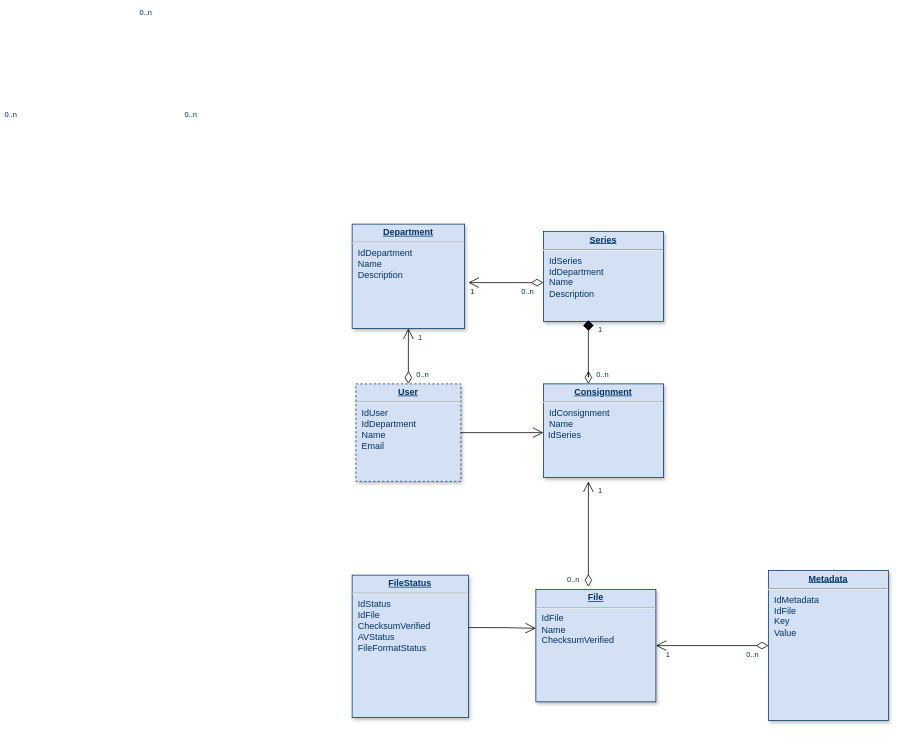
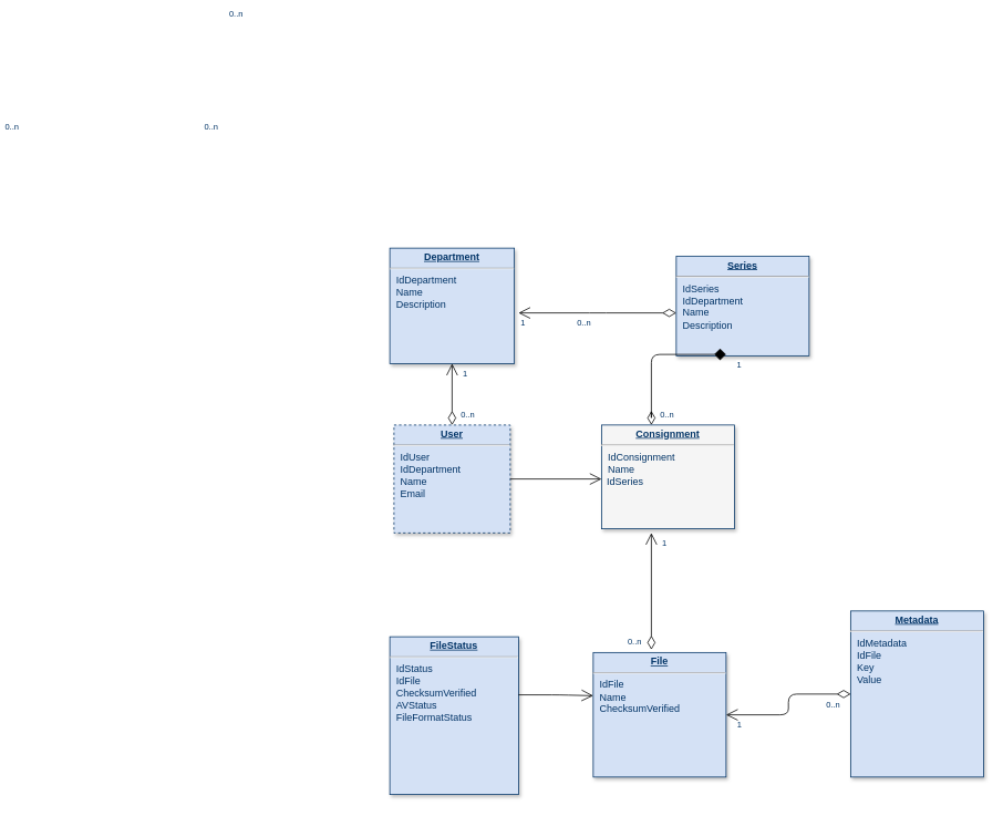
  <mxCell id="0" />
  <mxCell id="1" parent="0" />
- <mxCell id="2" value="&lt;p style=&quot;margin: 0px ; margin-top: 4px ; text-align: center ; text-decoration: underline&quot;&gt;&lt;strong&gt;Series&lt;br&gt;&lt;/strong&gt;&lt;/p&gt;&lt;hr&gt;&lt;p style=&quot;margin: 0px ; margin-left: 8px&quot;&gt;IdSeries&lt;/p&gt;&lt;p style=&quot;margin: 0px ; margin-left: 8px&quot;&gt;IdDepartment&lt;br&gt;Name&lt;/p&gt;&lt;p style=&quot;margin: 0px ; margin-left: 8px&quot;&gt;Description&lt;/p&gt;" style="verticalAlign=top;align=left;overflow=fill;fontSize=12;fontFamily=Helvetica;html=1;strokeColor=#003366;shadow=1;fillColor=#D4E1F5;fontColor=#003366" parent="1" vertex="1"><mxGeometry x="275" y="29.64" width="160" height="120" as="geometry" /></mxCell>
+ <mxCell id="2" value="&lt;p style=&quot;margin: 0px ; margin-top: 4px ; text-align: center ; text-decoration: underline&quot;&gt;&lt;strong&gt;Series&lt;br&gt;&lt;/strong&gt;&lt;/p&gt;&lt;hr&gt;&lt;p style=&quot;margin: 0px ; margin-left: 8px&quot;&gt;IdSeries&lt;/p&gt;&lt;p style=&quot;margin: 0px ; margin-left: 8px&quot;&gt;IdDepartment&lt;br&gt;Name&lt;/p&gt;&lt;p style=&quot;margin: 0px ; margin-left: 8px&quot;&gt;Description&lt;/p&gt;" style="verticalAlign=top;align=left;overflow=fill;fontSize=12;fontFamily=Helvetica;html=1;strokeColor=#003366;shadow=1;fillColor=#D4E1F5;fontColor=#003366" parent="1" vertex="1"><mxGeometry x="365" y="29.64" width="160" height="120" as="geometry" /></mxCell>
  <mxCell id="3" value="&lt;p style=&quot;margin: 0px ; margin-top: 4px ; text-align: center ; text-decoration: underline&quot;&gt;&lt;strong&gt;User&lt;br&gt;&lt;/strong&gt;&lt;/p&gt;&lt;hr&gt;&lt;p style=&quot;margin: 0px ; margin-left: 8px&quot;&gt;IdUser&lt;/p&gt;&lt;p style=&quot;margin: 0px ; margin-left: 8px&quot;&gt;IdDepartment&lt;/p&gt;&lt;p style=&quot;margin: 0px ; margin-left: 8px&quot;&gt;Name&lt;/p&gt;&lt;p style=&quot;margin: 0px ; margin-left: 8px&quot;&gt;Email&lt;/p&gt;" style="verticalAlign=top;align=left;overflow=fill;fontSize=12;fontFamily=Helvetica;html=1;strokeColor=#003366;shadow=1;fillColor=#D4E1F5;fontColor=#003366;dashed=1;" parent="1" vertex="1"><mxGeometry x="25" y="233" width="140" height="130" as="geometry" /></mxCell>
  <mxCell id="4" value="&lt;p style=&quot;margin: 0px ; margin-top: 4px ; text-align: center ; text-decoration: underline&quot;&gt;&lt;strong&gt;File&lt;br&gt;&lt;/strong&gt;&lt;/p&gt;&lt;hr&gt;&lt;p style=&quot;margin: 0px ; margin-left: 8px&quot;&gt;IdFile&lt;/p&gt;&lt;p style=&quot;margin: 0px ; margin-left: 8px&quot;&gt;Name&lt;/p&gt;&lt;p style=&quot;margin: 0px ; margin-left: 8px&quot;&gt;ChecksumVerified&lt;br&gt;&lt;/p&gt;" style="verticalAlign=top;align=left;overflow=fill;fontSize=12;fontFamily=Helvetica;html=1;strokeColor=#003366;shadow=1;fillColor=#D4E1F5;fontColor=#003366" parent="1" vertex="1"><mxGeometry x="265" y="506.96" width="160" height="150" as="geometry" /></mxCell>
  <mxCell id="5" value="&lt;p style=&quot;margin: 0px ; margin-top: 4px ; text-align: center ; text-decoration: underline&quot;&gt;&lt;strong&gt;Department&lt;br&gt;&lt;/strong&gt;&lt;/p&gt;&lt;hr&gt;&lt;p style=&quot;margin: 0px ; margin-left: 8px&quot;&gt;IdDepartment&lt;/p&gt;&lt;p style=&quot;margin: 0px ; margin-left: 8px&quot;&gt;Name&lt;/p&gt;&lt;p style=&quot;margin: 0px ; margin-left: 8px&quot;&gt;Description&lt;/p&gt;" style="verticalAlign=top;align=left;overflow=fill;fontSize=12;fontFamily=Helvetica;html=1;strokeColor=#003366;shadow=1;fillColor=#D4E1F5;fontColor=#003366" parent="1" vertex="1"><mxGeometry x="20" y="20" width="150" height="139" as="geometry" /></mxCell>
- <mxCell id="6" value="&lt;p style=&quot;margin: 0px ; margin-top: 4px ; text-align: center ; text-decoration: underline&quot;&gt;&lt;strong&gt;Metadata&lt;br&gt;&lt;/strong&gt;&lt;/p&gt;&lt;hr&gt;&lt;p style=&quot;margin: 0px ; margin-left: 8px&quot;&gt;IdMetadata&lt;/p&gt;&lt;p style=&quot;margin: 0px ; margin-left: 8px&quot;&gt;IdFile&lt;/p&gt;&lt;p style=&quot;margin: 0px ; margin-left: 8px&quot;&gt;Key&lt;/p&gt;&lt;p style=&quot;margin: 0px ; margin-left: 8px&quot;&gt;Value&lt;/p&gt;&lt;p style=&quot;margin: 0px ; margin-left: 8px&quot;&gt;&lt;br&gt;&lt;/p&gt;" style="verticalAlign=top;align=left;overflow=fill;fontSize=12;fontFamily=Helvetica;html=1;strokeColor=#003366;shadow=1;fillColor=#D4E1F5;fontColor=#003366" parent="1" vertex="1"><mxGeometry x="575.08" y="481.96" width="160" height="200" as="geometry" /></mxCell>
+ <mxCell id="6" value="&lt;p style=&quot;margin: 0px ; margin-top: 4px ; text-align: center ; text-decoration: underline&quot;&gt;&lt;strong&gt;Metadata&lt;br&gt;&lt;/strong&gt;&lt;/p&gt;&lt;hr&gt;&lt;p style=&quot;margin: 0px ; margin-left: 8px&quot;&gt;IdMetadata&lt;/p&gt;&lt;p style=&quot;margin: 0px ; margin-left: 8px&quot;&gt;IdFile&lt;/p&gt;&lt;p style=&quot;margin: 0px ; margin-left: 8px&quot;&gt;Key&lt;/p&gt;&lt;p style=&quot;margin: 0px ; margin-left: 8px&quot;&gt;Value&lt;/p&gt;&lt;p style=&quot;margin: 0px ; margin-left: 8px&quot;&gt;&lt;br&gt;&lt;/p&gt;" style="verticalAlign=top;align=left;overflow=fill;fontSize=12;fontFamily=Helvetica;html=1;strokeColor=#003366;shadow=1;fillColor=#D4E1F5;fontColor=#003366" parent="1" vertex="1"><mxGeometry x="575.08" y="456.96" width="160" height="200" as="geometry" /></mxCell>
  <mxCell id="7" value="" style="endArrow=open;endSize=12;startArrow=diamondThin;startSize=14;startFill=0;edgeStyle=orthogonalEdgeStyle" parent="1" source="6" target="4" edge="1"><mxGeometry x="369.36" y="360" as="geometry"><mxPoint x="324.36" y="358" as="sourcePoint" /><mxPoint x="484.36" y="358" as="targetPoint" /><Array as="points" /></mxGeometry></mxCell>
  <mxCell id="8" value="0..n" style="resizable=0;align=left;verticalAlign=top;labelBackgroundColor=#ffffff;fontSize=10;strokeColor=#003366;shadow=1;fillColor=#D4E1F5;fontColor=#003366" parent="7" connectable="0" vertex="1"><mxGeometry x="-1" relative="1" as="geometry"><mxPoint x="-31.08" as="offset" /></mxGeometry></mxCell>
  <mxCell id="9" value="1" style="resizable=0;align=right;verticalAlign=top;labelBackgroundColor=#ffffff;fontSize=10;strokeColor=#003366;shadow=1;fillColor=#D4E1F5;fontColor=#003366" parent="7" connectable="0" vertex="1"><mxGeometry x="1" relative="1" as="geometry"><mxPoint x="20.0" y="1.895e-13" as="offset" /></mxGeometry></mxCell>
  <mxCell id="10" value="" style="endArrow=open;endSize=12;startArrow=diamondThin;startSize=14;startFill=0;edgeStyle=orthogonalEdgeStyle;entryX=0.5;entryY=1;entryDx=0;entryDy=0;exitX=0.5;exitY=0;exitDx=0;exitDy=0;" parent="1" source="3" target="5" edge="1"><mxGeometry x="379.36" y="370" as="geometry"><mxPoint x="75" y="278" as="sourcePoint" /><mxPoint x="435" y="639.96" as="targetPoint" /><Array as="points" /></mxGeometry></mxCell>
  <mxCell id="11" value="0..n" style="resizable=0;align=left;verticalAlign=top;labelBackgroundColor=#ffffff;fontSize=10;strokeColor=#003366;shadow=1;fillColor=#D4E1F5;fontColor=#003366" parent="10" connectable="0" vertex="1"><mxGeometry x="-1" relative="1" as="geometry"><mxPoint x="-540.08" y="-372" as="offset" /></mxGeometry></mxCell>
  <mxCell id="12" value="1" style="resizable=0;align=right;verticalAlign=top;labelBackgroundColor=#ffffff;fontSize=10;strokeColor=#003366;shadow=1;fillColor=#D4E1F5;fontColor=#003366" parent="10" connectable="0" vertex="1"><mxGeometry x="1" relative="1" as="geometry"><mxPoint x="20.0" y="1.895e-13" as="offset" /></mxGeometry></mxCell>
  <mxCell id="13" value="" style="endArrow=diamond;endSize=12;startArrow=diamondThin;startSize=14;startFill=0;edgeStyle=orthogonalEdgeStyle;entryX=0.375;entryY=0.986;entryDx=0;entryDy=0;entryPerimeter=0;" parent="1" target="2" edge="1" source="18"><mxGeometry x="629.36" y="358" as="geometry"><mxPoint x="325" y="298" as="sourcePoint" /><mxPoint x="325" y="168" as="targetPoint" /><Array as="points"><mxPoint x="335" y="228" /><mxPoint x="335" y="228" /></Array></mxGeometry></mxCell>
  <mxCell id="14" value="0..n" style="resizable=0;align=left;verticalAlign=top;labelBackgroundColor=#ffffff;fontSize=10;strokeColor=#003366;shadow=1;fillColor=#D4E1F5;fontColor=#003366" parent="13" connectable="0" vertex="1"><mxGeometry x="-1" relative="1" as="geometry"><mxPoint x="-540.08" y="-372" as="offset" /></mxGeometry></mxCell>
  <mxCell id="15" value="1" style="resizable=0;align=right;verticalAlign=top;labelBackgroundColor=#ffffff;fontSize=10;strokeColor=#003366;shadow=1;fillColor=#D4E1F5;fontColor=#003366" parent="13" connectable="0" vertex="1"><mxGeometry x="1" relative="1" as="geometry"><mxPoint x="20.0" y="1.895e-13" as="offset" /></mxGeometry></mxCell>
  <mxCell id="16" value="0..n" style="resizable=0;align=left;verticalAlign=top;labelBackgroundColor=#ffffff;fontSize=10;strokeColor=#003366;shadow=1;fillColor=#D4E1F5;fontColor=#003366" parent="1" connectable="0" vertex="1"><mxGeometry x="368" y="277.96" as="geometry"><mxPoint x="-31.08" as="offset" /></mxGeometry></mxCell>
  <mxCell id="17" value="&lt;p style=&quot;margin: 0px ; margin-top: 4px ; text-align: center ; text-decoration: underline&quot;&gt;&lt;strong&gt;FileStatus&lt;/strong&gt;&lt;/p&gt;&lt;hr&gt;&lt;p style=&quot;margin: 0px ; margin-left: 8px&quot;&gt;IdStatus&lt;/p&gt;&lt;p style=&quot;margin: 0px ; margin-left: 8px&quot;&gt;IdFile&lt;/p&gt;&lt;p style=&quot;margin: 0px ; margin-left: 8px&quot;&gt;ChecksumVerified&lt;/p&gt;&lt;p style=&quot;margin: 0px ; margin-left: 8px&quot;&gt;AVStatus&lt;/p&gt;&lt;p style=&quot;margin: 0px ; margin-left: 8px&quot;&gt;FileFormatStatus&lt;/p&gt;&lt;p style=&quot;margin: 0px ; margin-left: 8px&quot;&gt;&lt;br&gt;&lt;/p&gt;" style="verticalAlign=top;align=left;overflow=fill;fontSize=12;fontFamily=Helvetica;html=1;strokeColor=#003366;shadow=1;fillColor=#D4E1F5;fontColor=#003366" parent="1" vertex="1"><mxGeometry x="20" y="488" width="155" height="190" as="geometry" /></mxCell>
- <mxCell id="18" value="&lt;p style=&quot;margin: 0px ; margin-top: 4px ; text-align: center ; text-decoration: underline&quot;&gt;&lt;strong&gt;Consignment&lt;/strong&gt;&lt;/p&gt;&lt;hr&gt;&lt;p style=&quot;margin: 0px ; margin-left: 8px&quot;&gt;IdConsignment&lt;br&gt;&lt;/p&gt;&lt;p style=&quot;margin: 0px ; margin-left: 8px&quot;&gt;Name&lt;/p&gt;&amp;nbsp; IdSeries" style="verticalAlign=top;align=left;overflow=fill;fontSize=12;fontFamily=Helvetica;html=1;strokeColor=#003366;shadow=1;fillColor=#D4E1F5;fontColor=#003366" parent="1" vertex="1"><mxGeometry x="275" y="233" width="160" height="125" as="geometry" /></mxCell>
+ <mxCell id="18" value="&lt;p style=&quot;margin: 0px ; margin-top: 4px ; text-align: center ; text-decoration: underline&quot;&gt;&lt;strong&gt;Consignment&lt;/strong&gt;&lt;/p&gt;&lt;hr&gt;&lt;p style=&quot;margin: 0px ; margin-left: 8px&quot;&gt;IdConsignment&lt;br&gt;&lt;/p&gt;&lt;p style=&quot;margin: 0px ; margin-left: 8px&quot;&gt;Name&lt;/p&gt;&amp;nbsp; IdSeries" style="verticalAlign=top;align=left;overflow=fill;fontSize=12;fontFamily=Helvetica;html=1;strokeColor=#003366;shadow=1;fillColor=#f5f5f5;fontColor=#003366;" parent="1" vertex="1"><mxGeometry x="275" y="233" width="160" height="125" as="geometry" /></mxCell>
  <mxCell id="19" value="" style="endArrow=open;endSize=12;startArrow=diamondThin;startSize=14;startFill=0;edgeStyle=orthogonalEdgeStyle;exitX=0;exitY=0.57;exitDx=0;exitDy=0;exitPerimeter=0;" edge="1" parent="1" source="2"><mxGeometry x="399.36" y="390" as="geometry"><mxPoint x="265" y="118" as="sourcePoint" /><mxPoint x="175" y="98" as="targetPoint" /><Array as="points" /></mxGeometry></mxCell>
  <mxCell id="20" value="0..n" style="resizable=0;align=left;verticalAlign=top;labelBackgroundColor=#ffffff;fontSize=10;strokeColor=#003366;shadow=1;fillColor=#D4E1F5;fontColor=#003366" connectable="0" vertex="1" parent="19"><mxGeometry x="-1" relative="1" as="geometry"><mxPoint x="-540.08" y="-372" as="offset" /></mxGeometry></mxCell>
  <mxCell id="21" value="1" style="resizable=0;align=right;verticalAlign=top;labelBackgroundColor=#ffffff;fontSize=10;strokeColor=#003366;shadow=1;fillColor=#D4E1F5;fontColor=#003366" connectable="0" vertex="1" parent="19"><mxGeometry x="1" relative="1" as="geometry"><mxPoint x="10.0" y="1.895e-13" as="offset" /></mxGeometry></mxCell>
  <mxCell id="22" value="0..n" style="resizable=0;align=left;verticalAlign=top;labelBackgroundColor=#ffffff;fontSize=10;strokeColor=#003366;shadow=1;fillColor=#D4E1F5;fontColor=#003366" connectable="0" vertex="1" parent="1"><mxGeometry x="135" y="207.96" as="geometry"><mxPoint x="-31.08" as="offset" /></mxGeometry></mxCell>
  <mxCell id="23" value="0..n" style="resizable=0;align=left;verticalAlign=top;labelBackgroundColor=#ffffff;fontSize=10;strokeColor=#003366;shadow=1;fillColor=#D4E1F5;fontColor=#003366" connectable="0" vertex="1" parent="1"><mxGeometry x="275" y="97.96" as="geometry"><mxPoint x="-31.08" as="offset" /></mxGeometry></mxCell>
  <mxCell id="24" value="" style="endArrow=open;endFill=1;endSize=12;html=1;exitX=1;exitY=0.5;exitDx=0;exitDy=0;exitPerimeter=0;" edge="1" parent="1" source="3"><mxGeometry width="160" relative="1" as="geometry"><mxPoint x="175" y="298" as="sourcePoint" /><mxPoint x="275" y="298" as="targetPoint" /></mxGeometry></mxCell>
  <mxCell id="25" value="0..n" style="resizable=0;align=left;verticalAlign=top;labelBackgroundColor=#ffffff;fontSize=10;strokeColor=#003366;shadow=1;fillColor=#D4E1F5;fontColor=#003366" connectable="0" vertex="1" parent="1"><mxGeometry x="375" y="207.96" as="geometry"><mxPoint x="-31.08" as="offset" /></mxGeometry></mxCell>
  <mxCell id="26" value="" style="endArrow=open;endSize=12;startArrow=diamondThin;startSize=14;startFill=0;edgeStyle=orthogonalEdgeStyle;" edge="1" parent="1"><mxGeometry x="279.36" y="141" as="geometry"><mxPoint x="335" y="503.5" as="sourcePoint" /><mxPoint x="335" y="362.96" as="targetPoint" /><Array as="points" /></mxGeometry></mxCell>
  <mxCell id="27" value="0..n" style="resizable=0;align=left;verticalAlign=top;labelBackgroundColor=#ffffff;fontSize=10;strokeColor=#003366;shadow=1;fillColor=#D4E1F5;fontColor=#003366" connectable="0" vertex="1" parent="26"><mxGeometry x="-1" relative="1" as="geometry"><mxPoint x="-30.08" y="-21.5" as="offset" /></mxGeometry></mxCell>
  <mxCell id="28" value="1" style="resizable=0;align=right;verticalAlign=top;labelBackgroundColor=#ffffff;fontSize=10;strokeColor=#003366;shadow=1;fillColor=#D4E1F5;fontColor=#003366" connectable="0" vertex="1" parent="26"><mxGeometry x="1" relative="1" as="geometry"><mxPoint x="20.0" y="1.895e-13" as="offset" /></mxGeometry></mxCell>
  <mxCell id="29" value="" style="endArrow=open;endFill=1;endSize=12;html=1;exitX=1;exitY=0.368;exitDx=0;exitDy=0;exitPerimeter=0;" edge="1" parent="1" source="17"><mxGeometry width="160" relative="1" as="geometry"><mxPoint x="175" y="308" as="sourcePoint" /><mxPoint x="265" y="559" as="targetPoint" /><Array as="points"><mxPoint x="225" y="558" /></Array></mxGeometry></mxCell>
